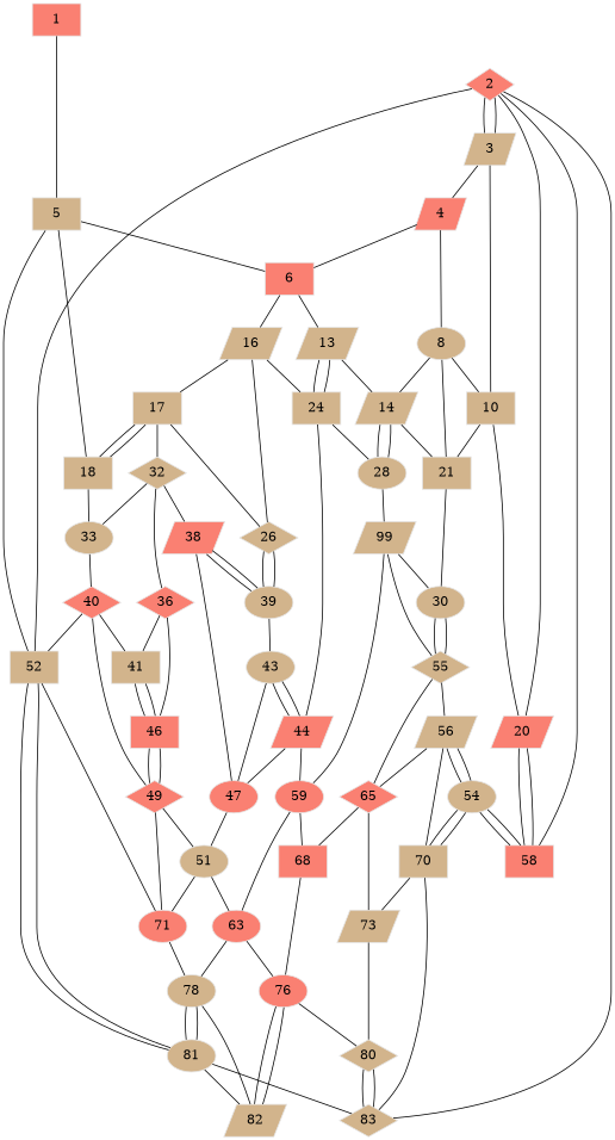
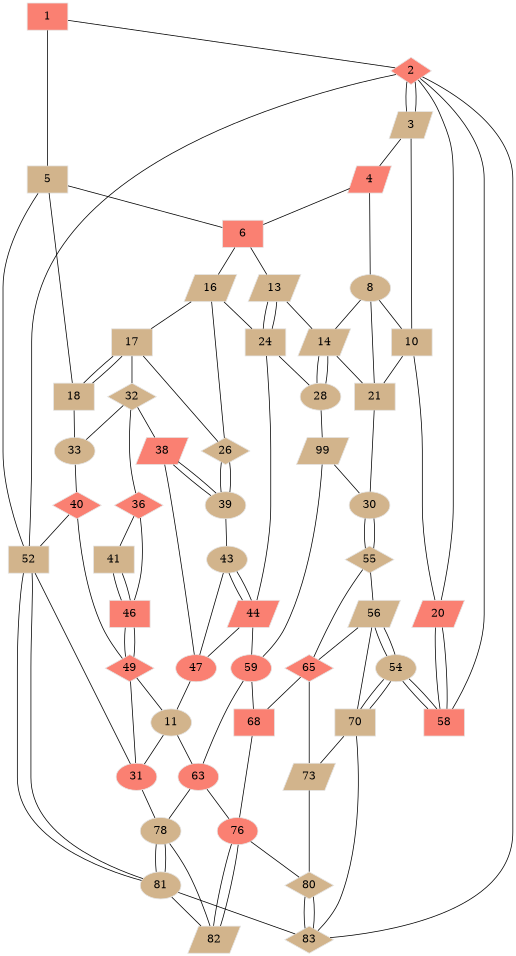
  graph {
    node [color=gray90 fillcolor=tan shape=ellipse style=filled]
    1 [fillcolor=salmon shape=box]
    2 [fillcolor=salmon shape=diamond super="+67"]
    5 [shape=box super="+11"]
    3 [shape=parallelogram]
    20 [fillcolor=salmon shape=parallelogram]
    52 [shape=box super="+53"]
    58 [fillcolor=salmon shape=box]
    83 [shape=diamond super="+84"]
    6 [fillcolor=salmon shape=box super="+12"]
    18 [shape=box]
    4 [fillcolor=salmon shape=parallelogram super="+7"]
    10 [shape=box super="+19"]
-   71 [fillcolor=salmon super="+72"]
+   71 [fillcolor=salmon super="+72" label=31]
    81 [super="+85"]
    8 [super="+9"]
    21 [shape=box super="+22"]
    13 [shape=parallelogram]
    16 [shape=parallelogram super="+23"]
    14 [shape=parallelogram super="+15"]
    33 [super="+34"]
    24 [shape=box super="+31"]
    17 [shape=box super="+25"]
    26 [shape=diamond super="+27"]
    28
    30
    44 [fillcolor=salmon shape=parallelogram super="+45"]
    n27 [label=99 shape=parallelogram super="+60"]
    32 [shape=diamond super="+35"]
    39 [super="+42"]
    36 [fillcolor=salmon shape=diamond super="+37"]
    38 [fillcolor=salmon shape=parallelogram]
    40 [fillcolor=salmon shape=diamond super="+54"]
    55 [shape=diamond super="+61"]
    59 [fillcolor=salmon super="+64"]
    47 [fillcolor=salmon super="+48"]
    43
    56 [shape=parallelogram super="+66"]
    65 [fillcolor=salmon shape=diamond super="+69"]
    63 [fillcolor=salmon super="+75"]
    68 [fillcolor=salmon shape=box]
    41 [shape=box]
    46 [fillcolor=salmon shape=box]
    49 [fillcolor=salmon shape=diamond super="+50"]
-   51 [super="+62"]
+   51 [super="+62" label=11]
    78 [super="+79"]
    76 [fillcolor=salmon super="+77"]
    82 [shape=parallelogram]
    n48 [label=54]
    70 [shape=box super="+74"]
    73 [shape=parallelogram]
    80 [shape=diamond]
+   1 -- 2
    1 -- 5 [weight=2]
    2 -- 3
    2 -- 3
    2 -- 20
    2 -- 52
    2 -- 58
    2 -- 83
    5 -- 52
    5 -- 6
    5 -- 18
    3 -- 4
    3 -- 10
    20 -- 58
    20 -- 58
    52 -- 71
    52 -- 81
    52 -- 81
    6 -- 13
    6 -- 16
    18 -- 33
    4 -- 6
    4 -- 8
    10 -- 20
    10 -- 21
    71 -- 78
    81 -- 83
    81 -- 82
    8 -- 10
    8 -- 21
    8 -- 14
    21 -- 30
    13 -- 14
    13 -- 24
    13 -- 24
    16 -- 24
    16 -- 17
    16 -- 26
    14 -- 21
    14 -- 28
    14 -- 28
    33 -- 40
    24 -- 28
    24 -- 44
    17 -- 18
    17 -- 18
    17 -- 26
    17 -- 32
    26 -- 39 [weight=2]
    26 -- 39
    28 -- n27
    30 -- 55
    30 -- 55
    44 -- 59
    44 -- 47
    n27 -- 30
-   n27 -- 55
    n27 -- 59
    32 -- 33 [weight=2]
    32 -- 36
    32 -- 38
    39 -- 43
    36 -- 41
    36 -- 46
    38 -- 39
    38 -- 39
    38 -- 47
    40 -- 52
-   40 -- 41
    40 -- 49
    55 -- 56
    55 -- 65
    59 -- 63
    59 -- 68
    47 -- 51
    43 -- 44
    43 -- 44
    43 -- 47
    56 -- 65
    56 -- n48
    56 -- n48
    56 -- 70
    65 -- 68
    65 -- 73
    63 -- 78
    63 -- 76
    68 -- 76
    41 -- 46
    41 -- 46
    46 -- 49
    46 -- 49
    49 -- 71
    49 -- 51
    51 -- 71
    51 -- 63
    78 -- 81
    78 -- 81
    78 -- 82
    76 -- 82
    76 -- 82
    76 -- 80
    n48 -- 58
    n48 -- 58
    n48 -- 70
    n48 -- 70
    70 -- 83
    70 -- 73
    73 -- 80
    80 -- 83
    80 -- 83
  }
